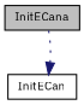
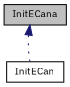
  digraph {
    rankdir=TB
    fontname="IBM Plex Sans"
    node [color=black fontname="IBM Plex Sans" fontsize=10 shape=record style=filled]
    n1 [fillcolor=grey75 fontcolor=black height=0.2 label=InitECana width=0.4]
    n2 [fillcolor=white height=0.2 label=InitECan width=0.4]
-   n2 -> n1 [color=midnightblue dir=back fontname="IBM Plex Sans" fontsize=10 labelfontname=Helvetica labelfontsize=10 style=dotted]
+   n1 -> n2 [color=midnightblue dir=back fontname="IBM Plex Sans" fontsize=10 labelfontname=Helvetica labelfontsize=10 style=dotted]
  }
